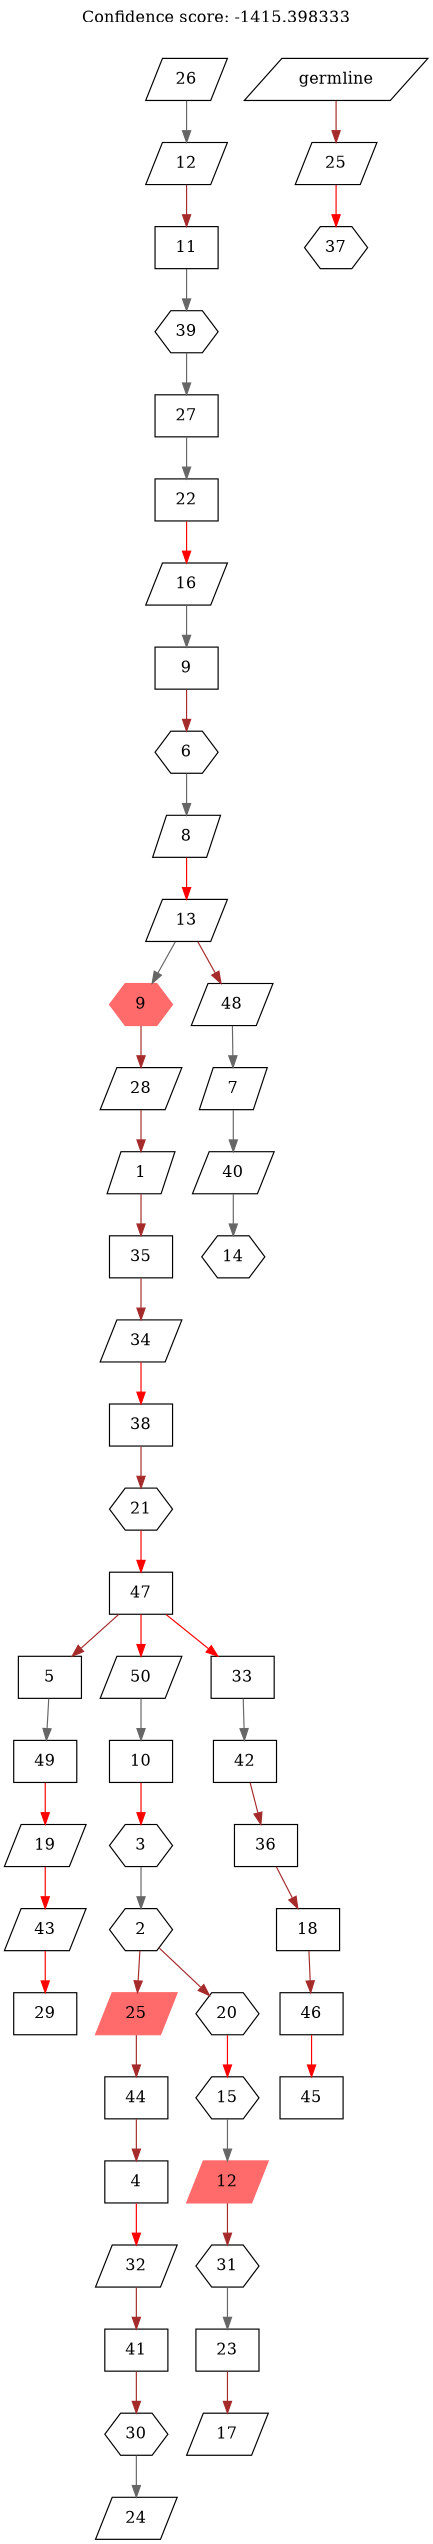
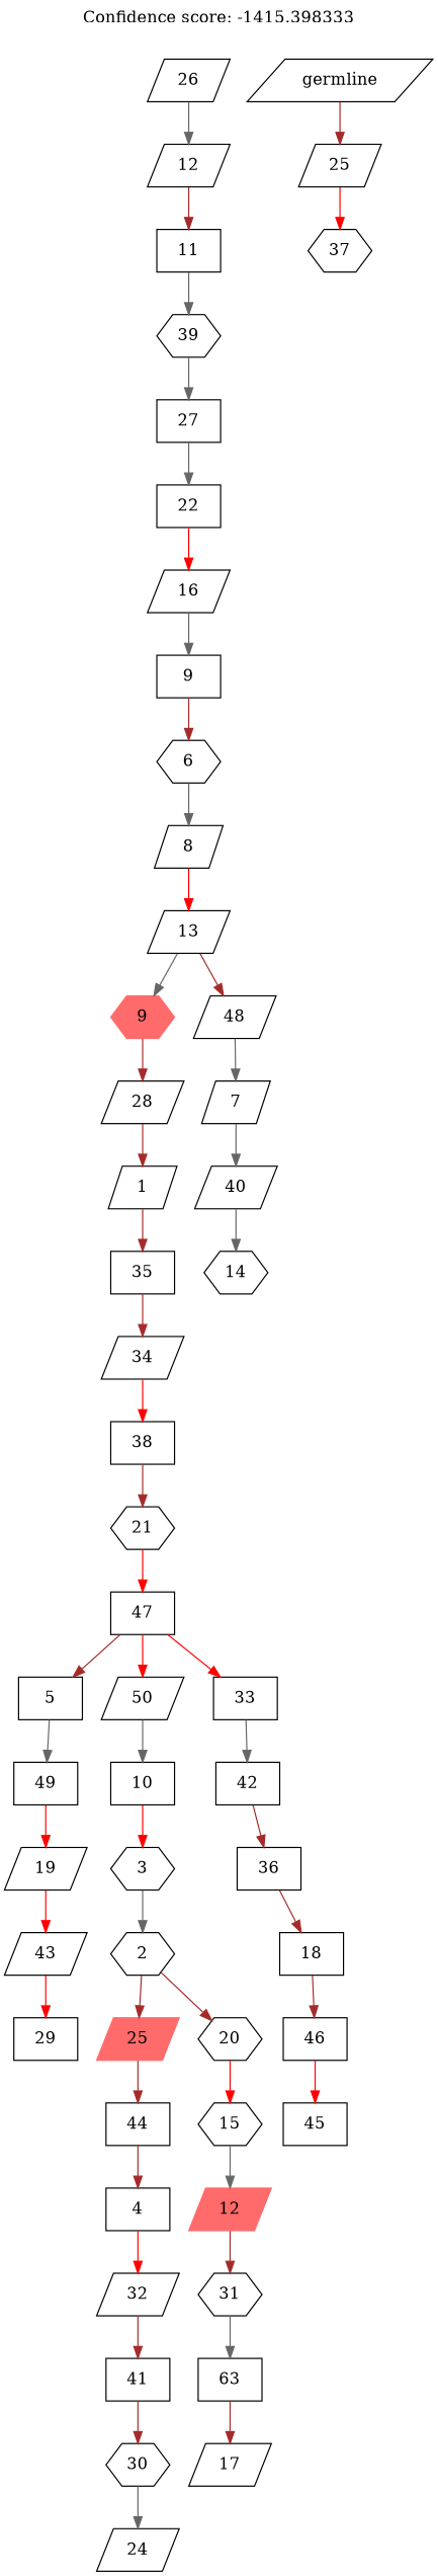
  digraph {
    label="Confidence score: -1415.398333"
    labelloc=t
    node [shape=parallelogram]
    edge [color=brown]
    n1 [label=43]
    n2 [label=29 shape=box]
    n3 [label=19]
    n4 [label=49 shape=box]
    n5 [label=5 shape=box]
    n6 [label=30 shape=hexagon]
    n7 [label=24]
    n8 [label=41 shape=box]
    n9 [label=32]
    n10 [label=4 shape=box]
    n11 [label=44 shape=box]
    n12 [color=indianred1 label=25 style=filled]
-   n13 [label=23 shape=box]
+   n13 [label=63 shape=box]
    n14 [label=17]
    n15 [label=31 shape=hexagon]
    n16 [color=indianred1 label=12 style=filled]
    n17 [label=15 shape=hexagon]
    n18 [label=20 shape=hexagon]
    n19 [label=2 shape=hexagon]
    n20 [label=3 shape=hexagon]
    n21 [label=10 shape=box]
    n22 [label=50]
    n23 [label=46 shape=box]
    n24 [label=45 shape=box]
    n25 [label=18 shape=box]
    n26 [label=36 shape=box]
    n27 [label=42 shape=box]
    n28 [label=33 shape=box]
    n29 [label=47 shape=box]
    n30 [label=21 shape=hexagon]
    n31 [label=38 shape=box]
    n32 [label=34]
    n33 [label=35 shape=box]
    n34 [label=1]
    n35 [label=28]
    n36 [color=indianred1 label=9 shape=hexagon style=filled]
    n37 [label=40]
    n38 [label=14 shape=hexagon]
    n39 [label=7]
    n40 [label=48]
    n41 [label=13]
    n42 [label=8]
    n43 [label=6 shape=hexagon]
    n44 [label=9 shape=box]
    n45 [label=16]
    n46 [label=22 shape=box]
    n47 [label=27 shape=box]
    n48 [label=39 shape=hexagon]
    n49 [label=11 shape=box]
    n50 [label=12]
    n51 [label=26]
    n52 [label=37 shape=hexagon]
    n53 [label=25]
    n54 [label=germline]
    n1 -> n2 [color=red]
    n3 -> n1 [color=red]
    n4 -> n3 [color=red]
    n5 -> n4 [color=gray40]
    n6 -> n7 [color=gray40]
    n8 -> n6
    n9 -> n8
    n10 -> n9 [color=red]
    n11 -> n10
    n12 -> n11
    n13 -> n14
    n15 -> n13 [color=gray40]
    n16 -> n15
    n17 -> n16 [color=gray40]
    n18 -> n17 [color=red]
    n19 -> n12
    n19 -> n18
    n20 -> n19 [color=gray40]
    n21 -> n20 [color=red]
    n22 -> n21 [color=gray40]
    n23 -> n24 [color=red]
    n25 -> n23
    n26 -> n25
    n27 -> n26
    n28 -> n27 [color=gray40]
    n29 -> n5
    n29 -> n22 [color=red]
    n29 -> n28 [color=red]
    n30 -> n29 [color=red]
    n31 -> n30
    n32 -> n31 [color=red]
    n33 -> n32
    n34 -> n33
    n35 -> n34
    n36 -> n35
    n37 -> n38 [color=gray40]
    n39 -> n37 [color=gray40]
    n40 -> n39 [color=gray40]
    n41 -> n36 [color=gray40]
    n41 -> n40
    n42 -> n41 [color=red]
    n43 -> n42 [color=gray40]
    n44 -> n43
    n45 -> n44 [color=gray40]
    n46 -> n45 [color=red]
    n47 -> n46 [color=gray40]
    n48 -> n47 [color=gray40]
    n49 -> n48 [color=gray40]
    n50 -> n49
    n51 -> n50 [color=gray40]
    n53 -> n52 [color=red]
    n54 -> n53
  }
